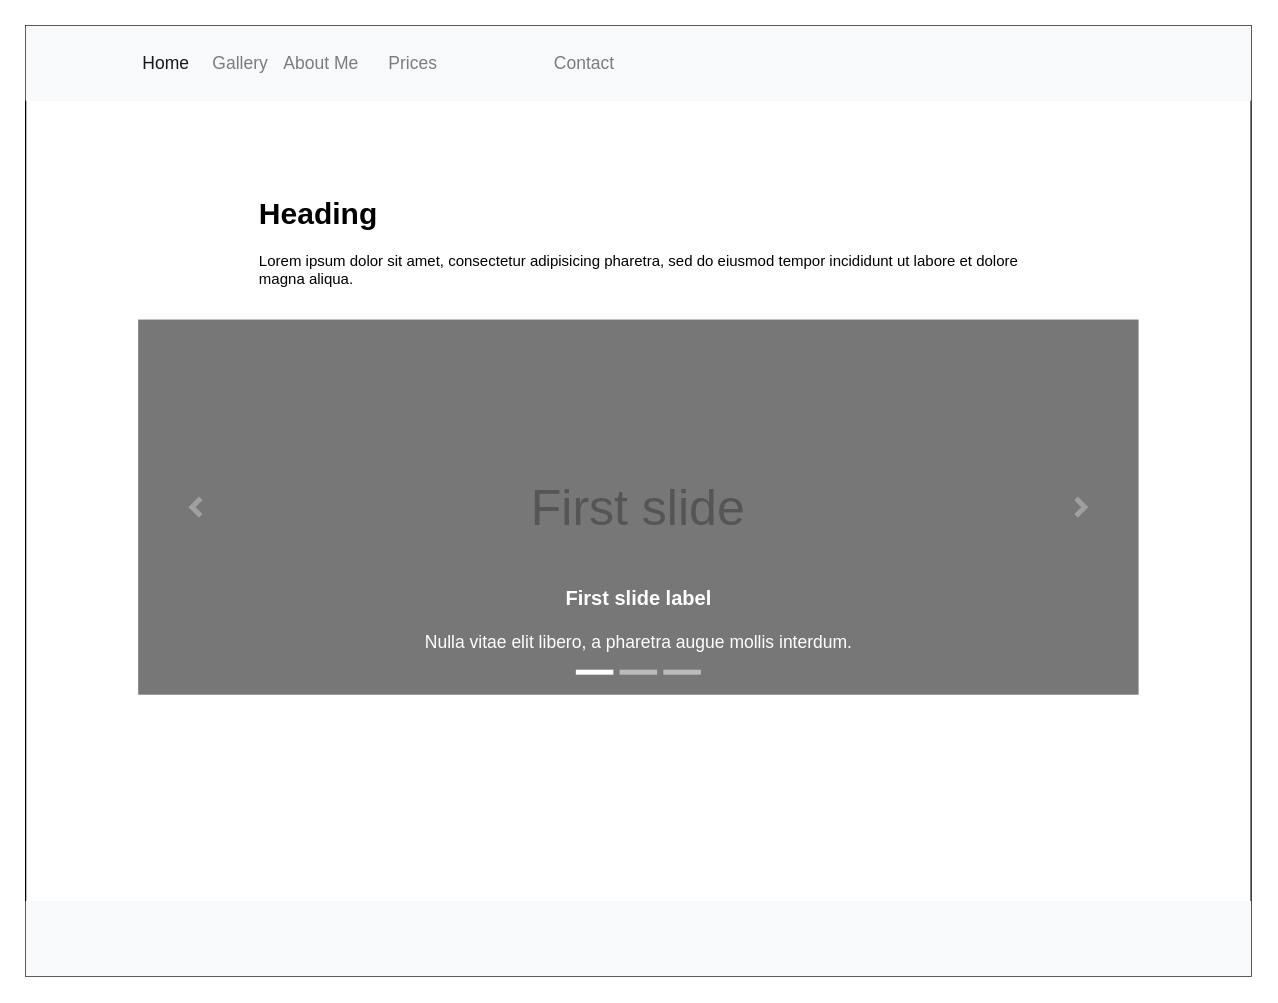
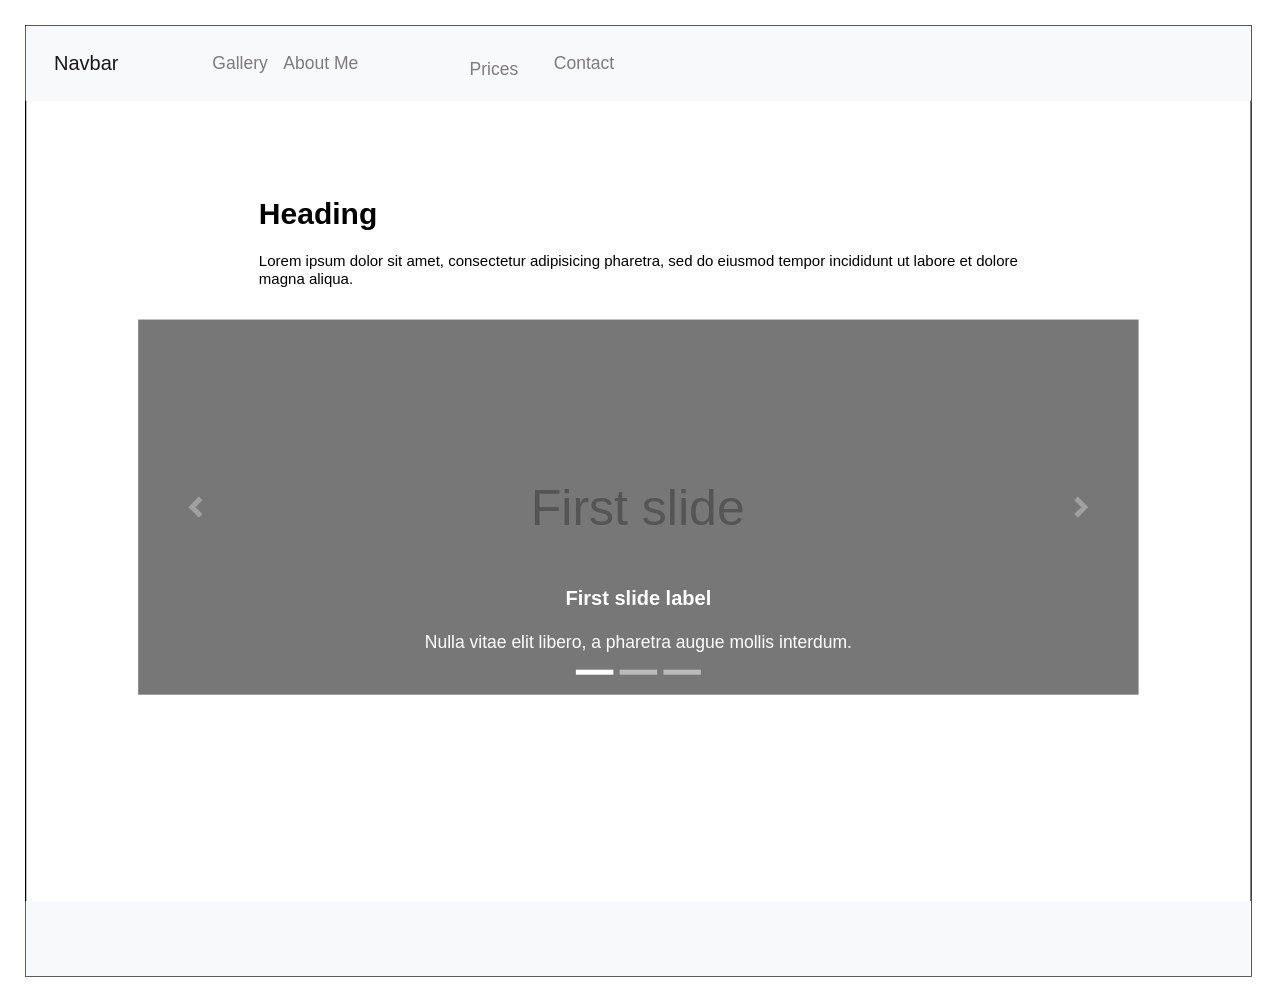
  <mxCell id="0" />
  <mxCell id="1" parent="0" />
  <mxCell id="2" value="" style="rounded=0;whiteSpace=wrap;html=1;" parent="1" vertex="1"><mxGeometry x="20" y="20" width="980" height="760" as="geometry" /></mxCell>
  <mxCell id="3" value="&lt;br&gt;&lt;div&gt;&lt;br/&gt;&lt;/div&gt;" style="html=1;shadow=0;dashed=0;fillColor=#F8F9FA;strokeColor=none;fontSize=16;fontColor=#181819;align=left;spacing=15;" parent="1" vertex="1"><mxGeometry x="20" y="20" width="980" height="60" as="geometry" /></mxCell>
  <mxCell id="4" value="" style="swimlane;shape=mxgraph.bootstrap.anchor;strokeColor=none;fillColor=none;fontColor=#0085FC;fontStyle=0;childLayout=stackLayout;horizontal=0;startSize=0;horizontalStack=1;resizeParent=1;resizeParentMax=0;resizeLast=0;collapsible=0;marginBottom=0;whiteSpace=wrap;html=1;resizeWidth=0;" parent="3" vertex="1"><mxGeometry x="137.399" y="16.657" width="70" height="26.667" as="geometry" /></mxCell>
  <mxCell id="5" value="Gallery" style="text;strokeColor=none;align=center;verticalAlign=middle;spacingLeft=10;spacingRight=10;points=[[0,0.5],[1,0.5]];portConstraint=eastwest;rotatable=0;whiteSpace=wrap;html=1;fillColor=none;fontColor=#7C7C7D;fontSize=14;" parent="4" vertex="1"><mxGeometry width="70" height="26.667" as="geometry" /></mxCell>
  <mxCell id="6" value="About Me" style="text;strokeColor=none;align=center;verticalAlign=middle;spacingLeft=10;spacingRight=10;points=[[0,0.5],[1,0.5]];portConstraint=eastwest;rotatable=0;whiteSpace=wrap;html=1;fillColor=none;fontColor=#7C7C7D;fontSize=14;" parent="3" vertex="1"><mxGeometry x="190" y="16.65" width="93.2" height="26.67" as="geometry" /></mxCell>
- <mxCell id="8" value="Home" style="text;strokeColor=none;align=center;verticalAlign=middle;spacingLeft=10;spacingRight=10;points=[[0,0.5],[1,0.5]];portConstraint=eastwest;rotatable=0;whiteSpace=wrap;html=1;fillColor=none;fontColor=#181819;fontSize=14;" parent="3" vertex="1"><mxGeometry x="88.399" y="16.657" width="49.0" height="26.667" as="geometry" /></mxCell>
- <mxCell id="9" value="&lt;div&gt;Prices&lt;/div&gt;" style="text;strokeColor=none;align=center;verticalAlign=middle;spacingLeft=10;spacingRight=10;points=[[0,0.5],[1,0.5]];portConstraint=eastwest;rotatable=0;whiteSpace=wrap;html=1;fillColor=none;fontColor=#7C7C7D;fontSize=14;" parent="3" vertex="1"><mxGeometry x="283.203" y="16.647" width="54.286" height="26.667" as="geometry" /></mxCell>
+ <mxCell id="7" value="Navbar" style="text;strokeColor=none;align=center;verticalAlign=middle;spacingLeft=10;spacingRight=10;points=[[0,0.5],[1,0.5]];portConstraint=eastwest;rotatable=0;whiteSpace=wrap;html=1;fillColor=none;fontColor=#181819;fontSize=16;" parent="3" vertex="1"><mxGeometry x="9.999" y="16.667" width="78.4" height="26.667" as="geometry" /></mxCell>
+ <mxCell id="9" value="&lt;div&gt;Prices&lt;/div&gt;" style="text;strokeColor=none;align=center;verticalAlign=middle;spacingLeft=10;spacingRight=10;points=[[0,0.5],[1,0.5]];portConstraint=eastwest;rotatable=0;whiteSpace=wrap;html=1;fillColor=none;fontColor=#7C7C7D;fontSize=14;" parent="3" vertex="1"><mxGeometry x="348.203" y="21.647" width="54.286" height="26.667" as="geometry" /></mxCell>
  <mxCell id="10" value="Contact" style="text;strokeColor=none;align=center;verticalAlign=middle;spacingLeft=10;spacingRight=10;points=[[0,0.5],[1,0.5]];portConstraint=eastwest;rotatable=0;whiteSpace=wrap;html=1;fillColor=none;fontColor=#7C7C7D;fontSize=14;" parent="3" vertex="1"><mxGeometry x="420.003" y="16.667" width="54.286" height="26.667" as="geometry" /></mxCell>
  <mxCell id="11" value="&lt;h1 style=&quot;margin-top: 0px;&quot;&gt;Heading&lt;/h1&gt;&lt;p&gt;Lorem ipsum dolor sit amet, consectetur adipisicing pharetra, sed do eiusmod tempor incididunt ut labore et dolore magna aliqua.&lt;/p&gt;" style="text;html=1;whiteSpace=wrap;overflow=hidden;rounded=0;" parent="1" vertex="1"><mxGeometry x="205" y="150" width="610" height="120" as="geometry" /></mxCell>
  <mxCell id="12" value="First slide" style="html=1;shadow=0;dashed=0;strokeColor=none;strokeWidth=1;fillColor=#777777;fontColor=#555555;whiteSpace=wrap;align=center;verticalAlign=middle;fontStyle=0;fontSize=40;" parent="1" vertex="1"><mxGeometry x="110" y="255" width="800" height="300" as="geometry" /></mxCell>
  <mxCell id="13" value="" style="html=1;verticalLabelPosition=bottom;labelBackgroundColor=#ffffff;verticalAlign=top;shadow=0;dashed=0;strokeWidth=4;shape=mxgraph.ios7.misc.more;strokeColor=#a0a0a0;" parent="12" vertex="1"><mxGeometry x="1" y="0.5" width="7" height="14" relative="1" as="geometry"><mxPoint x="-50" y="-7" as="offset" /></mxGeometry></mxCell>
  <mxCell id="14" value="" style="flipH=1;html=1;verticalLabelPosition=bottom;labelBackgroundColor=#ffffff;verticalAlign=top;shadow=0;dashed=0;strokeWidth=4;shape=mxgraph.ios7.misc.more;strokeColor=#a0a0a0;" parent="12" vertex="1"><mxGeometry y="0.5" width="7" height="14" relative="1" as="geometry"><mxPoint x="43" y="-7" as="offset" /></mxGeometry></mxCell>
  <mxCell id="15" value="" style="html=1;shadow=0;strokeColor=none;fillColor=#ffffff;" parent="12" vertex="1"><mxGeometry x="0.5" y="1" width="30" height="4" relative="1" as="geometry"><mxPoint x="-50" y="-20" as="offset" /></mxGeometry></mxCell>
  <mxCell id="16" value="" style="html=1;shadow=0;strokeColor=none;fillColor=#BBBBBB;" parent="12" vertex="1"><mxGeometry x="0.5" y="1" width="30" height="4" relative="1" as="geometry"><mxPoint x="-15" y="-20" as="offset" /></mxGeometry></mxCell>
  <mxCell id="17" value="" style="html=1;shadow=0;strokeColor=none;fillColor=#BBBBBB;" parent="12" vertex="1"><mxGeometry x="0.5" y="1" width="30" height="4" relative="1" as="geometry"><mxPoint x="20" y="-20" as="offset" /></mxGeometry></mxCell>
  <mxCell id="18" value="&lt;font style=&quot;font-size: 16px&quot;&gt;&lt;b&gt;First slide label&lt;/b&gt;&lt;/font&gt;&lt;br style=&quot;font-size: 14px&quot;&gt;&lt;br style=&quot;font-size: 14px&quot;&gt;Nulla vitae elit libero, a pharetra augue mollis interdum." style="html=1;shadow=0;strokeColor=none;fillColor=none;resizeWidth=1;fontColor=#FFFFFF;fontSize=14;" parent="12" vertex="1"><mxGeometry y="1" width="800" height="60" relative="1" as="geometry"><mxPoint y="-90" as="offset" /></mxGeometry></mxCell>
  <mxCell id="19" value="" style="html=1;shadow=0;dashed=0;fillColor=#F8F9FA;strokeColor=none;fontSize=16;fontColor=#181819;align=left;spacing=15;" parent="1" vertex="1"><mxGeometry x="20" y="720" width="980" height="60" as="geometry" /></mxCell>
  <mxCell id="20" value="" style="swimlane;shape=mxgraph.bootstrap.anchor;strokeColor=none;fillColor=none;fontColor=#0085FC;fontStyle=0;childLayout=stackLayout;horizontal=0;startSize=0;horizontalStack=1;resizeParent=1;resizeParentMax=0;resizeLast=0;collapsible=0;marginBottom=0;whiteSpace=wrap;html=1;resizeWidth=0;" parent="19" vertex="1"><mxGeometry y="10" width="90" height="40" as="geometry" /></mxCell>
